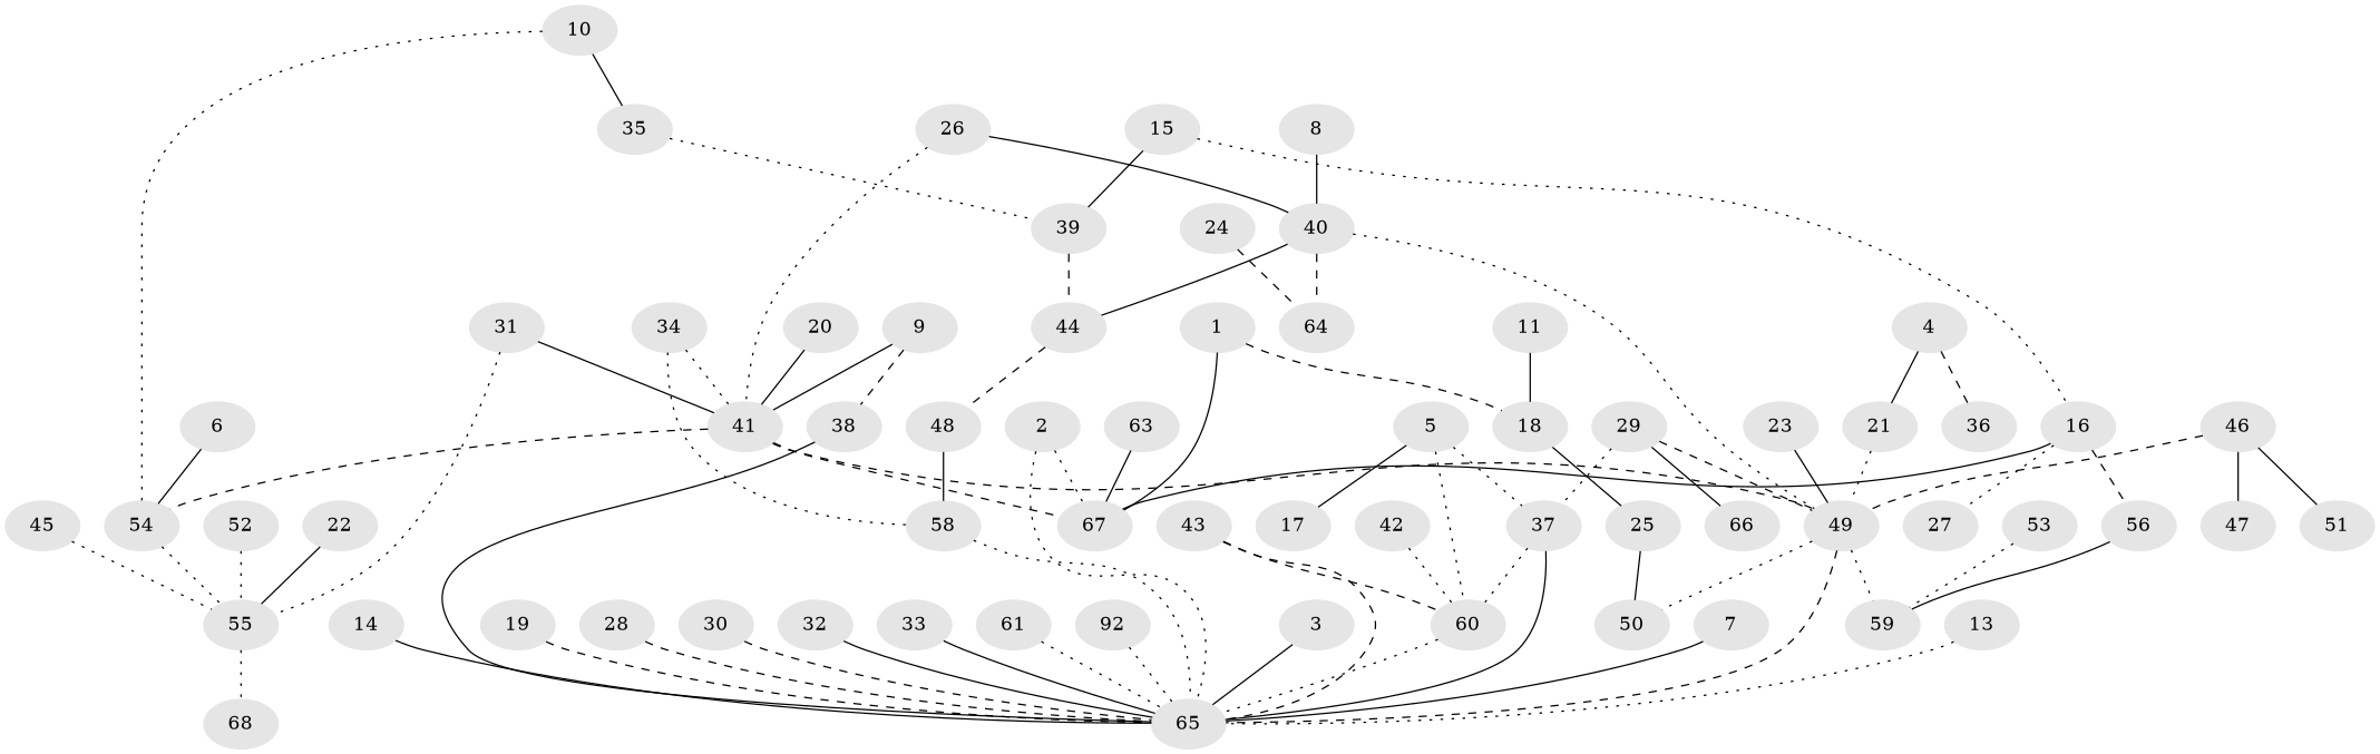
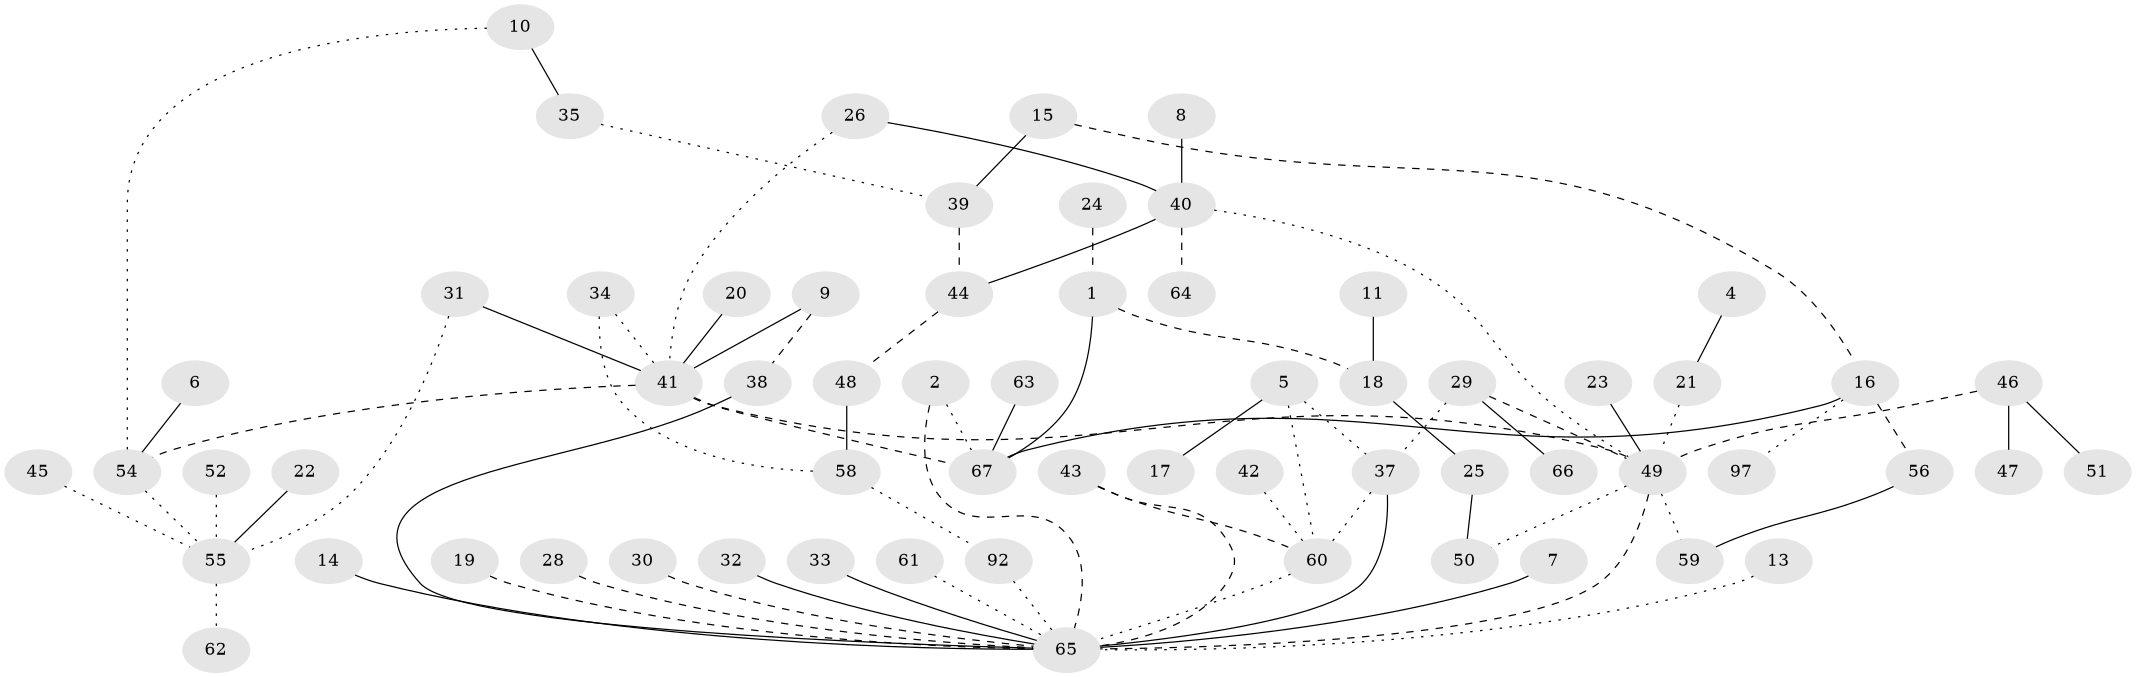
  graph {
    node [color=gray90 style=filled]
    edge [style=solid weight=1.0]
    1
    18
    67
    25
    2
    65
-   3
    4
    21
-   36
    49
    50
    59
    5
    17
    37
    60
    6
    54
    55
    7
    8
    40
    64
    44
    9
    38
    41
    10
    35
    39
    11
    n33 [label=92]
    13
    14
    15
    16
-   27
+   27 [label=97]
    56
    19
    20
    22
-   62 [label=68]
+   62
    23
    24
    26
    28
    29
    66
    30
    31
    32
    33
    34
    58
    48
    42
    43
    45
    46
    47
    51
    52
-   53
    61
    63
    1 -- 18 [style=dashed]
    1 -- 67
    18 -- 25
    25 -- 50
    2 -- 67 [style=dotted]
-   2 -- 65 [style=dotted]
-   3 -- 65
+   2 -- 65 [style=dashed]
    4 -- 21
-   4 -- 36 [style=dashed]
    21 -- 49 [style=dotted]
    49 -- 65 [style=dashed]
    49 -- 50 [style=dotted]
    49 -- 59 [style=dotted]
    5 -- 17
    5 -- 37 [style=dotted]
    5 -- 60 [style=dotted]
    37 -- 65
    37 -- 60 [style=dotted]
    60 -- 65 [style=dotted]
    6 -- 54
    54 -- 55 [style=dotted]
    55 -- 62 [style=dotted]
    7 -- 65
    8 -- 40
    40 -- 49 [style=dotted]
    40 -- 64 [style=dashed]
    40 -- 44
    44 -- 48 [style=dashed]
    9 -- 38 [style=dashed]
    9 -- 41
    38 -- 65
    41 -- 67 [style=dashed]
    41 -- 49 [style=dashed]
    41 -- 54 [style=dashed]
    10 -- 54 [style=dotted]
    10 -- 35
    35 -- 39 [style=dotted]
    39 -- 44 [style=dashed]
    11 -- 18
    n33 -- 65 [style=dotted]
    13 -- 65 [style=dotted weight=2.0]
    14 -- 65
    15 -- 39
-   15 -- 16 [style=dotted]
+   15 -- 16 [style=dashed]
    16 -- 67
    16 -- 27 [style=dotted]
    16 -- 56 [style=dashed]
    56 -- 59
    19 -- 65 [style=dashed]
    20 -- 41
    22 -- 55
    23 -- 49
-   24 -- 64 [style=dashed]
+   24 -- 1 [style=dashed]
    26 -- 40
    26 -- 41 [style=dotted]
    28 -- 65 [style=dashed]
    29 -- 49 [style=dashed]
    29 -- 37 [style=dotted]
    29 -- 66
    30 -- 65 [style=dashed]
    31 -- 55 [style=dotted]
    31 -- 41
    32 -- 65
    33 -- 65
    34 -- 41 [style=dotted]
    34 -- 58 [style=dotted]
-   58 -- 65 [style=dotted]
+   58 -- n33 [style=dotted]
    48 -- 58
    42 -- 60 [style=dotted]
    43 -- 65 [style=dashed]
    43 -- 60 [style=dashed]
    45 -- 55 [style=dotted]
    46 -- 49 [style=dashed]
    46 -- 47
    46 -- 51
    52 -- 55 [style=dotted]
-   53 -- 59 [style=dotted]
    61 -- 65 [style=dotted]
    63 -- 67
  }
